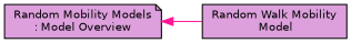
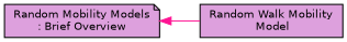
  digraph {
    rankdir=LR
    node [color=black fillcolor=plum fontname=Helvetica fontsize=10 style=filled]
    n1 [fontcolor=black height=0.2 label="Random Walk Mobility\l Model" shape=box width=0.4]
-   n2 [height=0.2 label="Random Mobility Models\l: Model Overview" shape=note width=0.4]
+   n2 [height=0.2 label="Random Mobility Models\l: Brief Overview" shape=note width=0.4]
    n2 -> n1 [dir=back fontname=Helvetica fontsize=10 labelfontname=Helvetica labelfontsize=10 shape=plaintext style=solid color=deeppink]
  }
